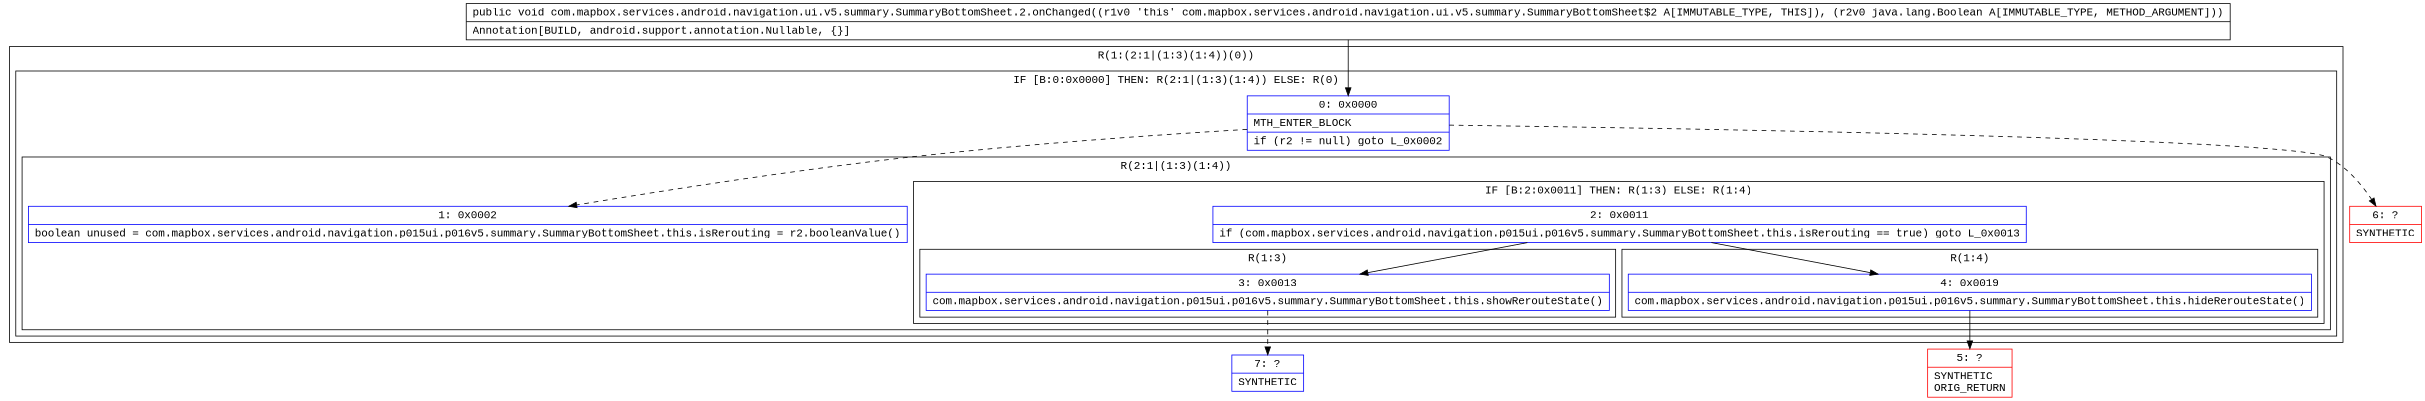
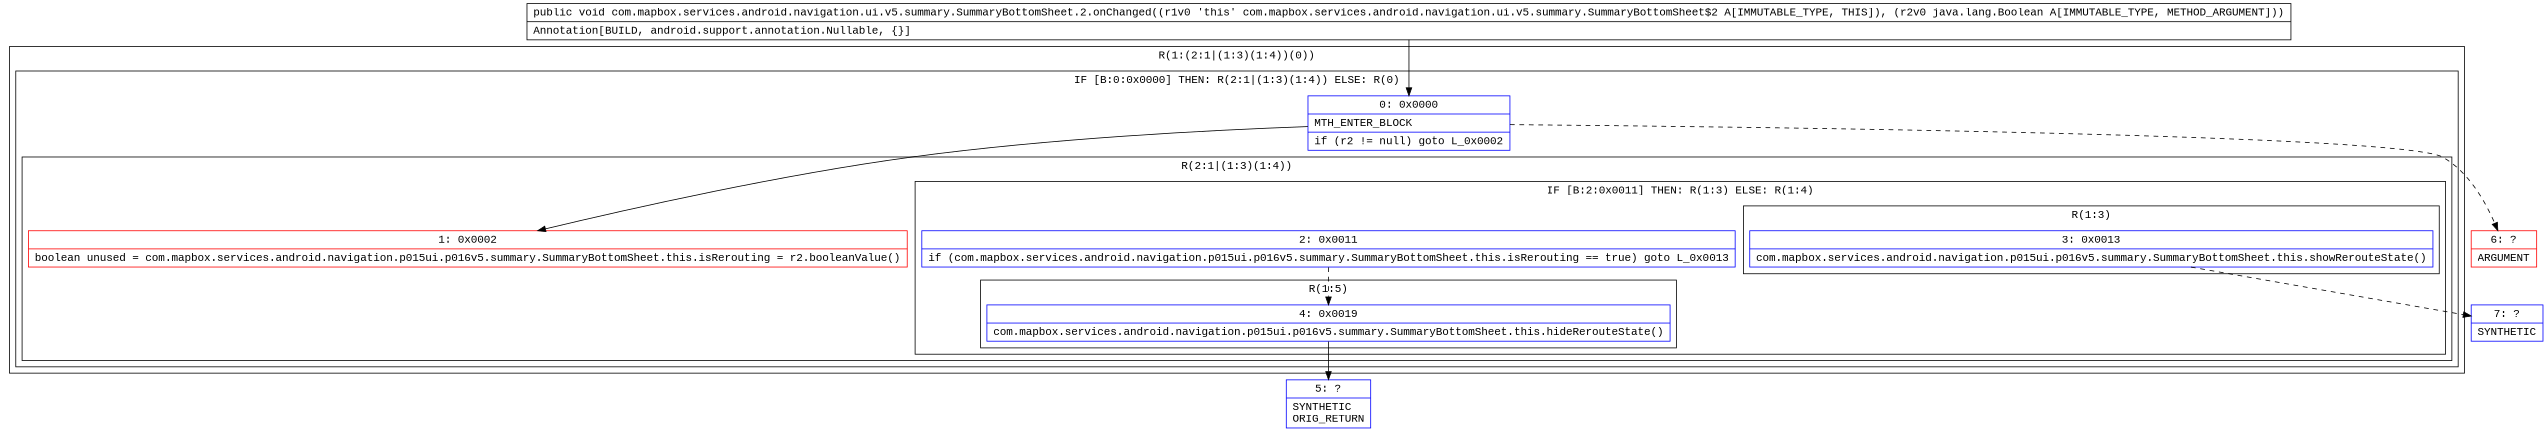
  digraph {
    fontname="Liberation Mono"
    node [color=blue fontname="Liberation Mono" shape=record]
    edge [fontname="Liberation Mono"]
    n1 [label="{3\:\ 0x0013|com.mapbox.services.android.navigation.p015ui.p016v5.summary.SummaryBottomSheet.this.showRerouteState()\l}"]
    n2 [label="{4\:\ 0x0019|com.mapbox.services.android.navigation.p015ui.p016v5.summary.SummaryBottomSheet.this.hideRerouteState()\l}"]
    n3 [label="{2\:\ 0x0011|if (com.mapbox.services.android.navigation.p015ui.p016v5.summary.SummaryBottomSheet.this.isRerouting == true) goto L_0x0013\l}"]
-   n4 [label="{1\:\ 0x0002|boolean unused = com.mapbox.services.android.navigation.p015ui.p016v5.summary.SummaryBottomSheet.this.isRerouting = r2.booleanValue()\l}"]
+   n4 [color=red label="{1\:\ 0x0002|boolean unused = com.mapbox.services.android.navigation.p015ui.p016v5.summary.SummaryBottomSheet.this.isRerouting = r2.booleanValue()\l}"]
    n5 [label="{0\:\ 0x0000|MTH_ENTER_BLOCK\l|if (r2 != null) goto L_0x0002\l}"]
    n6 [label="{7\:\ ?|SYNTHETIC\l}"]
-   n7 [color=red label="{5\:\ ?|SYNTHETIC\lORIG_RETURN\l}"]
-   n8 [color=red label="{6\:\ ?|SYNTHETIC\l}"]
+   n7 [label="{5\:\ ?|SYNTHETIC\lORIG_RETURN\l}"]
+   n8 [color=red label="{6\:\ ?|ARGUMENT\l}"]
    n9 [label="{public void com.mapbox.services.android.navigation.ui.v5.summary.SummaryBottomSheet.2.onChanged((r1v0 'this' com.mapbox.services.android.navigation.ui.v5.summary.SummaryBottomSheet$2 A[IMMUTABLE_TYPE, THIS]), (r2v0 java.lang.Boolean A[IMMUTABLE_TYPE, METHOD_ARGUMENT]))  | Annotation[BUILD, android.support.annotation.Nullable, \{\}]\l}" color=""]
    subgraph cluster_1 {
      label="R(1:(2:1|(1:3)(1:4))(0))"
      subgraph cluster_2 {
        label="IF [B:0:0x0000] THEN: R(2:1|(1:3)(1:4)) ELSE: R(0)"
        n5
        subgraph cluster_3 {
          label="R(2:1|(1:3)(1:4))"
          n4
          subgraph cluster_4 {
            label="IF [B:2:0x0011] THEN: R(1:3) ELSE: R(1:4)"
            n3
            subgraph cluster_5 {
              label="R(1:3)"
              n1
            }
            subgraph cluster_6 {
-             label="R(1:4)"
+             label="R(1:5)"
              n2
            }
          }
        }
        subgraph cluster_7 {
          label="R(0)"
        }
      }
    }
    n1 -> n6 [style=dashed]
    n2 -> n7
-   n3 -> n1
-   n3 -> n2 [style=solid]
-   n5 -> n4 [style=dashed]
+   n3 -> n2 [style=dashed]
+   n5 -> n4
    n5 -> n8 [style=dashed]
    n9 -> n5
  }
